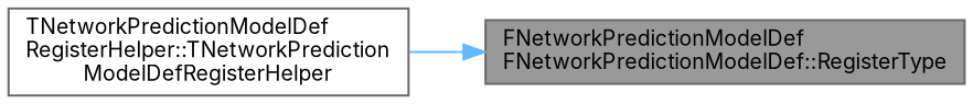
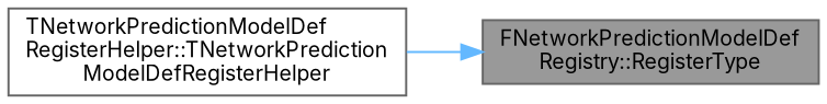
  digraph {
    rankdir=RL
    fontname=Inter
    node [fontname=Inter fontsize=10 shape=box style=filled]
-   n1 [color=gray40 fillcolor=grey60 fontcolor=black height=0.2 label="FNetworkPredictionModelDef\lFNetworkPredictionModelDef::RegisterType" width=0.4]
+   n1 [color=gray40 fillcolor=grey60 fontcolor=black height=0.2 label="FNetworkPredictionModelDef\lRegistry::RegisterType" width=0.4]
    n2 [color=grey40 fillcolor=white height=0.2 label="TNetworkPredictionModelDef\lRegisterHelper::TNetworkPrediction\lModelDefRegisterHelper" width=0.4]
    n1 -> n2 [color=steelblue1 dir=back fontname=Inter fontsize=10 labelfontname=Helvetica labelfontsize=10 style=solid]
  }
